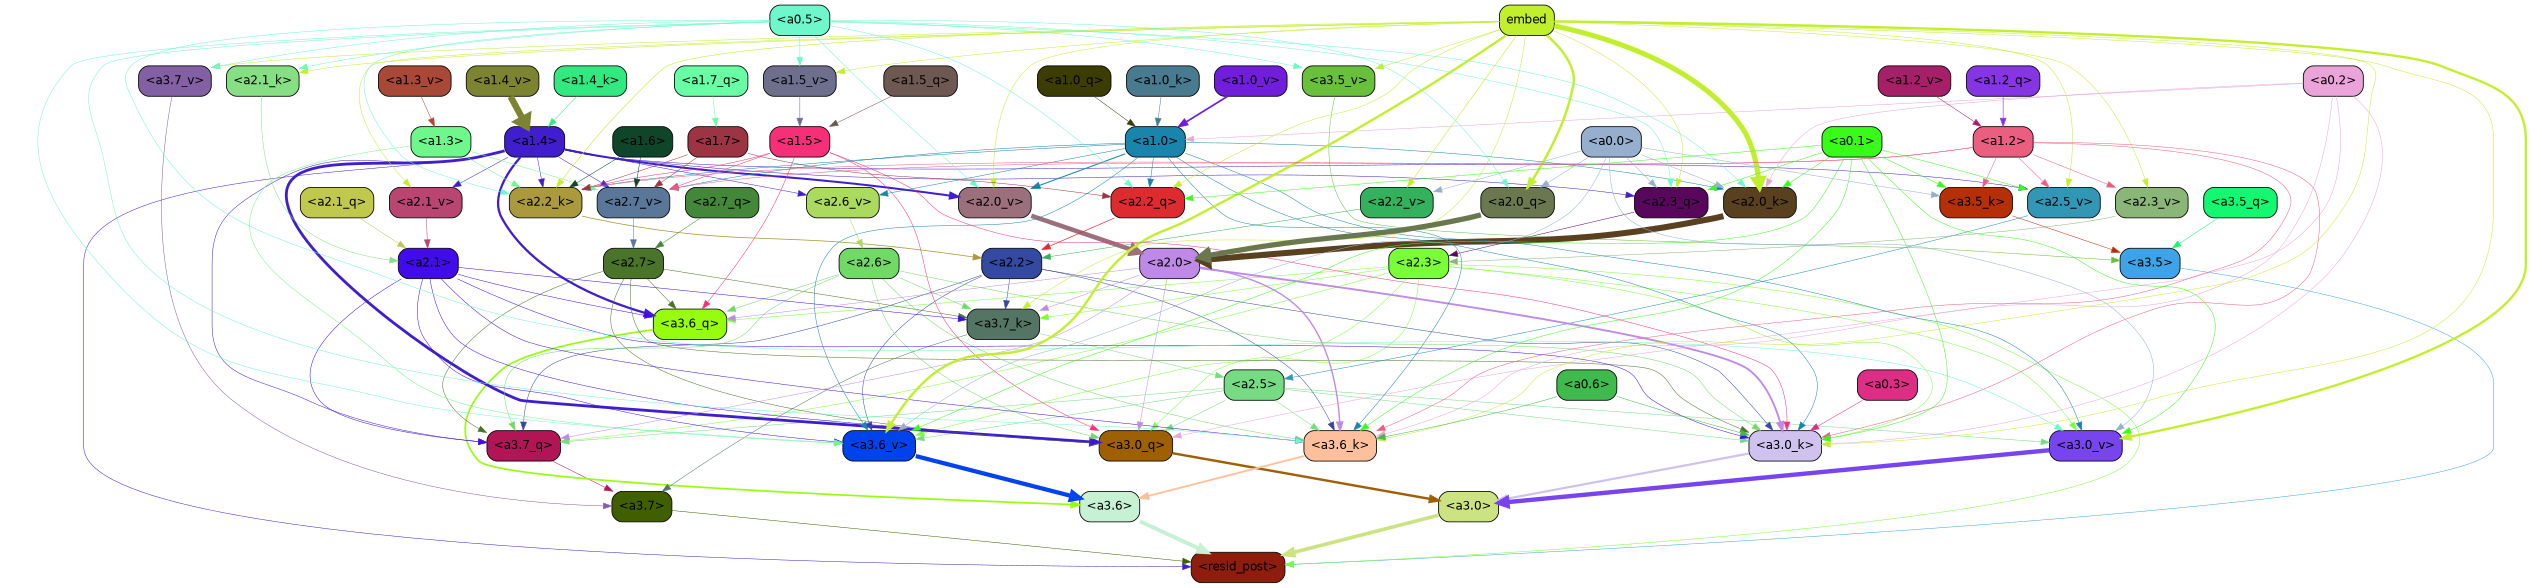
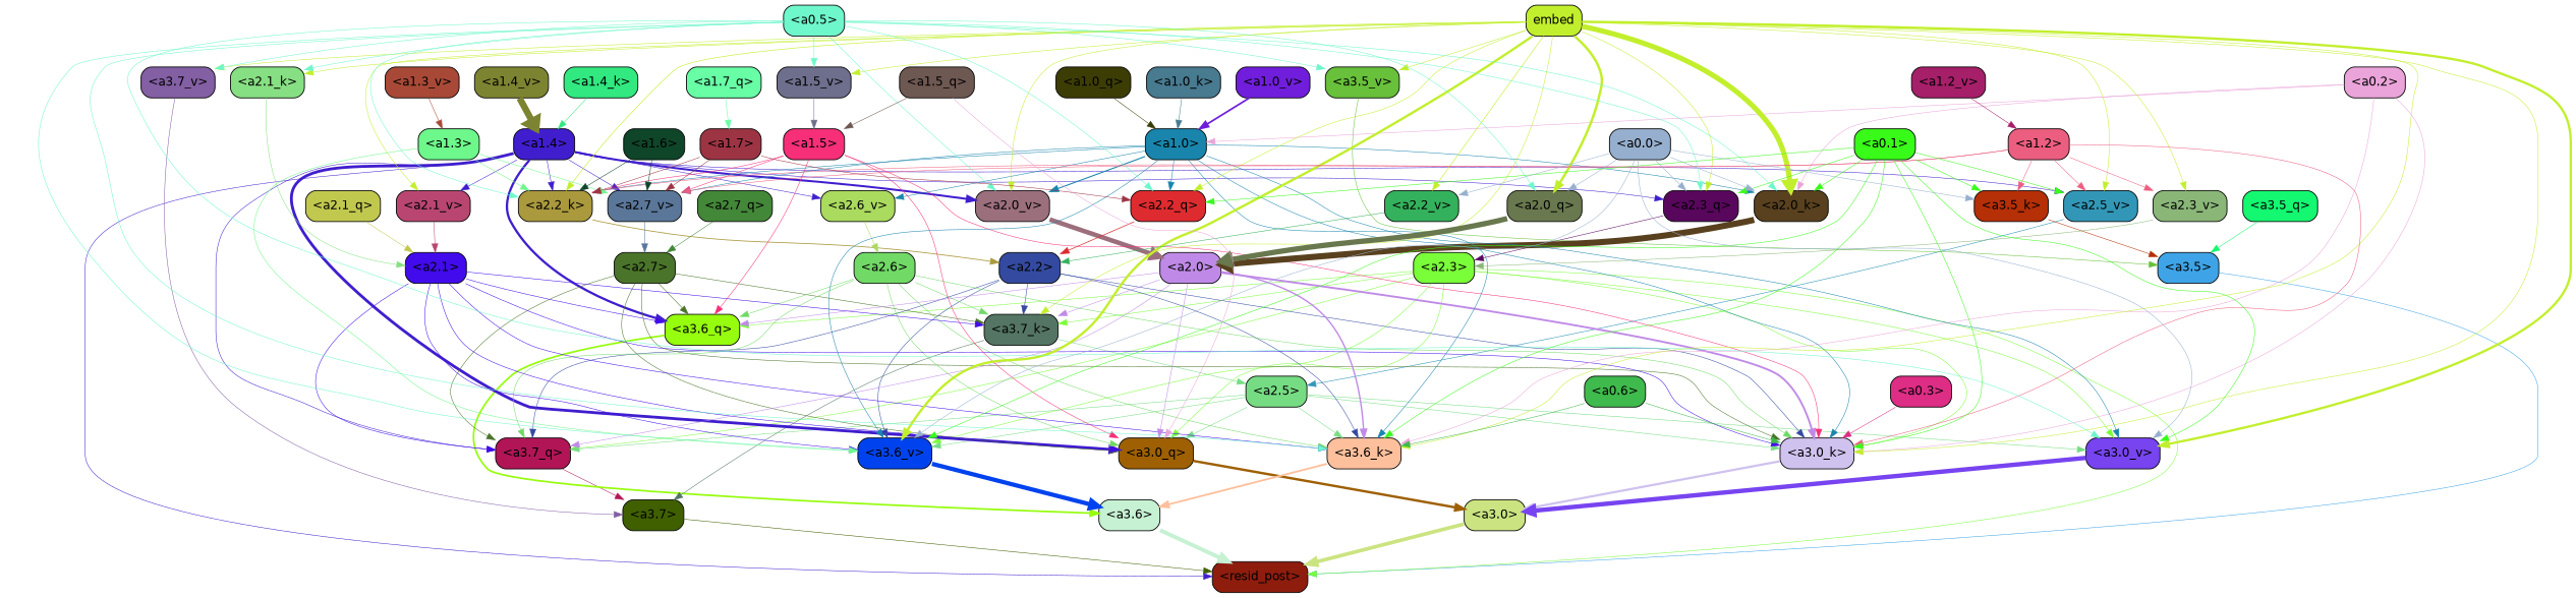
  strict digraph {
    splines=true
    node [color=black fontname=Helvetica shape=box style="filled, rounded"]
    edge [color="#c2ef2d" penwidth=0.6]
    "<a3.7>" [fillcolor="#406000"]
    "<resid_post>" [fillcolor="#8e1d0e"]
    "<a3.6>" [fillcolor="#c6f1d3"]
    "<a3.5>" [fillcolor="#3ea4e7"]
    "<a3.0>" [fillcolor="#cbe481"]
    "<a2.3>" [fillcolor="#7afe39"]
    "<a3.7_q>" [fillcolor="#b11556"]
    "<a3.6_q>" [fillcolor="#96fd0e"]
    "<a3.0_q>" [fillcolor="#9e6003"]
    "<a3.7_k>" [fillcolor="#547563"]
    "<a3.0_k>" [fillcolor="#cfc2ee"]
    "<a3.6_v>" [fillcolor="#0043ee"]
    "<a3.0_v>" [fillcolor="#7744f0"]
    "<a2.5>" [fillcolor="#76dc83"]
    "<a1.4>" [fillcolor="#401ece"]
    "<a2.3_q>" [fillcolor="#58075d"]
    "<a2.2_k>" [fillcolor="#aa993d"]
    "<a2.7_v>" [fillcolor="#5a7799"]
    "<a2.6_v>" [fillcolor="#aada5e"]
    "<a2.5_v>" [fillcolor="#3297b7"]
    "<a2.1_v>" [fillcolor="#b94671"]
    "<a2.0_v>" [fillcolor="#9c6f7d"]
    "<a2.2>" [fillcolor="#334aa0"]
    "<a2.7>" [fillcolor="#4a742a"]
    "<a2.6>" [fillcolor="#71d966"]
    "<a2.1>" [fillcolor="#410beb"]
    "<a2.0>" [fillcolor="#bf8ae7"]
    "<a3.6_k>" [fillcolor="#fec09c"]
    "<a3.5_q>" [fillcolor="#13f870"]
    "<a3.5_k>" [fillcolor="#b52f07"]
    "<a3.7_v>" [fillcolor="#835fa4"]
    "<a3.5_v>" [fillcolor="#68c03b"]
    "<a1.5>" [fillcolor="#f62f78"]
    "<a0.2>" [fillcolor="#eaa4d9"]
    "<a2.0_k>" [fillcolor="#59411f"]
    "<a1.0>" [fillcolor="#1985ac"]
    embed [fillcolor="#c2ef2d"]
    "<a2.2_q>" [fillcolor="#de2b30"]
    "<a2.0_q>" [fillcolor="#69784e"]
    "<a2.1_k>" [fillcolor="#87df83"]
    "<a2.3_v>" [fillcolor="#8ab678"]
    "<a2.2_v>" [fillcolor="#34b15c"]
    "<a1.5_v>" [fillcolor="#6e6f8d"]
    "<a1.2>" [fillcolor="#ec5e80"]
    "<a0.6>" [fillcolor="#3fba4c"]
    "<a0.5>" [fillcolor="#6ef7cb"]
    "<a0.1>" [fillcolor="#39fb19"]
    "<a0.0>" [fillcolor="#96afce"]
    "<a0.3>" [fillcolor="#dd2d85"]
    "<a1.3>" [fillcolor="#6ef78b"]
    "<a2.7_q>" [fillcolor="#438738"]
    "<a2.1_q>" [fillcolor="#c1c84e"]
    "<a1.7>" [fillcolor="#9d3444"]
    "<a1.6>" [fillcolor="#0f4529"]
    "<a1.7_q>" [fillcolor="#68fea6"]
    "<a1.5_q>" [fillcolor="#6e5852"]
-   "<a1.2_q>" [fillcolor="#8535e4"]
    "<a1.0_q>" [fillcolor="#3c3d05"]
    "<a1.4_k>" [fillcolor="#32e880"]
    "<a1.0_k>" [fillcolor="#487a90"]
    "<a1.4_v>" [fillcolor="#7d8431"]
    "<a1.3_v>" [fillcolor="#a84937"]
    "<a1.2_v>" [fillcolor="#a61f69"]
    "<a1.0_v>" [fillcolor="#701edc"]
    "<a3.7>" -> "<resid_post>" [color="#406000"]
    "<a3.6>" -> "<resid_post>" [color="#c6f1d3" penwidth=4.646730065345764]
    "<a3.5>" -> "<resid_post>" [color="#3ea4e7"]
    "<a3.0>" -> "<resid_post>" [color="#cbe481" penwidth=4.323132634162903]
    "<a2.3>" -> "<resid_post>" [color="#7afe39"]
    "<a2.3>" -> "<a3.7_q>" [color="#7afe39"]
    "<a2.3>" -> "<a3.6_q>" [color="#7afe39"]
    "<a2.3>" -> "<a3.0_q>" [color="#7afe39"]
    "<a2.3>" -> "<a3.7_k>" [color="#7afe39"]
    "<a2.3>" -> "<a3.0_k>" [color="#7afe39"]
    "<a2.3>" -> "<a3.6_v>" [color="#7afe39"]
    "<a2.3>" -> "<a3.0_v>" [color="#7afe39"]
    "<a3.7_q>" -> "<a3.7>" [color="#b11556"]
    "<a3.6_q>" -> "<a3.6>" [color="#96fd0e" penwidth=2.03758105635643]
    "<a3.0_q>" -> "<a3.0>" [color="#9e6003" penwidth=2.8638100624084473]
    "<a3.7_k>" -> "<a3.7>" [color="#547563"]
    "<a3.7_k>" -> "<a2.5>" [color="#76dc83"]
    "<a3.0_k>" -> "<a3.0>" [color="#cfc2ee" penwidth=2.6274144649505615]
    "<a3.6_v>" -> "<a3.6>" [color="#0043ee" penwidth=5.002329230308533]
    "<a3.0_v>" -> "<a3.0>" [color="#7744f0" penwidth=5.188832879066467]
    "<a2.5>" -> "<a3.7_q>" [color="#76dc83"]
    "<a2.5>" -> "<a3.0_q>" [color="#76dc83"]
    "<a2.5>" -> "<a3.0_k>" [color="#76dc83"]
    "<a2.5>" -> "<a3.6_v>" [color="#76dc83"]
    "<a2.5>" -> "<a3.0_v>" [color="#76dc83"]
    "<a2.5>" -> "<a3.6_k>" [color="#76dc83"]
    "<a1.4>" -> "<resid_post>" [color="#401ece"]
    "<a1.4>" -> "<a3.7_q>" [color="#401ece"]
    "<a1.4>" -> "<a3.6_q>" [color="#401ece" penwidth=2.700703263282776]
    "<a1.4>" -> "<a3.0_q>" [color="#401ece" penwidth=3.34255850315094]
    "<a1.4>" -> "<a2.3_q>" [color="#401ece"]
    "<a1.4>" -> "<a2.2_k>" [color="#401ece"]
    "<a1.4>" -> "<a2.7_v>" [color="#401ece"]
    "<a1.4>" -> "<a2.6_v>" [color="#401ece"]
    "<a1.4>" -> "<a2.5_v>" [color="#401ece"]
    "<a1.4>" -> "<a2.1_v>" [color="#401ece"]
    "<a1.4>" -> "<a2.0_v>" [color="#401ece" penwidth=2.387977123260498]
    "<a2.3_q>" -> "<a2.3>" [color="#58075d"]
    "<a2.2_k>" -> "<a2.2>" [color="#aa993d" penwidth=0.9331893920898438]
    "<a2.7_v>" -> "<a2.7>" [color="#5a7799"]
    "<a2.6_v>" -> "<a2.6>" [color="#aada5e"]
    "<a2.5_v>" -> "<a2.5>" [color="#3297b7" penwidth=0.6657319068908691]
    "<a2.1_v>" -> "<a2.1>" [color="#b94671"]
    "<a2.0_v>" -> "<a2.0>" [color="#9c6f7d" penwidth=5.380099236965179]
    "<a2.2>" -> "<a3.7_q>" [color="#334aa0"]
    "<a2.2>" -> "<a3.7_k>" [color="#334aa0"]
    "<a2.2>" -> "<a3.0_k>" [color="#334aa0"]
    "<a2.2>" -> "<a3.6_v>" [color="#334aa0"]
    "<a2.2>" -> "<a3.6_k>" [color="#334aa0"]
    "<a2.7>" -> "<a3.7_q>" [color="#4a742a"]
    "<a2.7>" -> "<a3.6_q>" [color="#4a742a"]
    "<a2.7>" -> "<a3.0_q>" [color="#4a742a"]
    "<a2.7>" -> "<a3.7_k>" [color="#4a742a"]
    "<a2.7>" -> "<a3.0_k>" [color="#4a742a"]
    "<a2.6>" -> "<a3.7_q>" [color="#71d966"]
    "<a2.6>" -> "<a3.6_q>" [color="#71d966"]
    "<a2.6>" -> "<a3.0_q>" [color="#71d966"]
    "<a2.6>" -> "<a3.7_k>" [color="#71d966"]
    "<a2.6>" -> "<a3.0_k>" [color="#71d966"]
    "<a2.6>" -> "<a3.6_k>" [color="#71d966"]
    "<a2.1>" -> "<a3.7_q>" [color="#410beb"]
    "<a2.1>" -> "<a3.6_q>" [color="#410beb"]
    "<a2.1>" -> "<a3.0_q>" [color="#410beb"]
    "<a2.1>" -> "<a3.7_k>" [color="#410beb"]
    "<a2.1>" -> "<a3.0_k>" [color="#410beb"]
    "<a2.1>" -> "<a3.6_v>" [color="#410beb"]
    "<a2.1>" -> "<a3.6_k>" [color="#410beb"]
    "<a2.0>" -> "<a3.7_q>" [color="#bf8ae7"]
    "<a2.0>" -> "<a3.6_q>" [color="#bf8ae7"]
    "<a2.0>" -> "<a3.0_q>" [color="#bf8ae7"]
    "<a2.0>" -> "<a3.7_k>" [color="#bf8ae7"]
    "<a2.0>" -> "<a3.0_k>" [color="#bf8ae7" penwidth=2.2218968719244003]
    "<a2.0>" -> "<a3.6_k>" [color="#bf8ae7" penwidth=1.6454488784074783]
    "<a3.6_k>" -> "<a3.6>" [color="#fec09c" penwidth=2.174198240041733]
    "<a3.5_q>" -> "<a3.5>" [color="#13f870"]
    "<a3.5_k>" -> "<a3.5>" [color="#b52f07"]
    "<a3.7_v>" -> "<a3.7>" [color="#835fa4"]
    "<a3.5_v>" -> "<a3.5>" [color="#68c03b"]
    "<a1.5>" -> "<a3.6_q>" [color="#f62f78"]
    "<a1.5>" -> "<a3.0_q>" [color="#f62f78"]
    "<a1.5>" -> "<a3.0_k>" [color="#f62f78"]
    "<a1.5>" -> "<a2.2_k>" [color="#f62f78"]
    "<a1.5>" -> "<a2.7_v>" [color="#f62f78"]
-   "<a0.2>" -> "<a3.0_q>" [color="#eaa4d9"]
+   "<a1.5_q>" -> "<a3.0_q>" [color="#eaa4d9"]
    "<a0.2>" -> "<a3.0_k>" [color="#eaa4d9"]
    "<a0.2>" -> "<a3.6_k>" [color="#eaa4d9"]
    "<a0.2>" -> "<a2.0_k>" [color="#eaa4d9"]
    "<a0.2>" -> "<a1.0>" [color="#eaa4d9"]
    "<a2.0_k>" -> "<a2.0>" [color="#59411f" penwidth=7.158664226531982]
    "<a1.0>" -> "<a3.0_k>" [color="#1985ac"]
    "<a1.0>" -> "<a3.6_v>" [color="#1985ac"]
    "<a1.0>" -> "<a3.0_v>" [color="#1985ac"]
    "<a1.0>" -> "<a2.2_k>" [color="#1985ac"]
    "<a1.0>" -> "<a2.7_v>" [color="#1985ac"]
    "<a1.0>" -> "<a2.6_v>" [color="#1985ac"]
    "<a1.0>" -> "<a2.0_v>" [color="#1985ac" penwidth=1.2435333728790283]
    "<a1.0>" -> "<a3.6_k>" [color="#1985ac"]
    "<a1.0>" -> "<a2.0_k>" [color="#1985ac"]
    "<a1.0>" -> "<a2.2_q>" [color="#1985ac"]
    embed -> "<a3.7_k>"
    embed -> "<a3.0_k>"
    embed -> "<a3.6_v>" [penwidth=2.8301228284835815]
    embed -> "<a3.0_v>" [penwidth=2.7660785913467407]
    embed -> "<a2.3_q>"
    embed -> "<a2.2_k>" [penwidth=0.7099294662475586]
    embed -> "<a2.5_v>"
    embed -> "<a2.1_v>"
    embed -> "<a2.0_v>"
    embed -> "<a3.6_k>"
    embed -> "<a3.7_v>"
    embed -> "<a3.5_v>"
    embed -> "<a2.0_k>" [penwidth=6.075345039367676]
    embed -> "<a2.2_q>"
    embed -> "<a2.0_q>" [penwidth=2.918822765350342]
    embed -> "<a2.1_k>"
    embed -> "<a2.3_v>"
    embed -> "<a2.2_v>" [penwidth=0.6909599304199219]
    embed -> "<a1.5_v>"
    "<a2.2_q>" -> "<a2.2>" [color="#de2b30" penwidth=0.8114519119262695]
    "<a2.0_q>" -> "<a2.0>" [color="#69784e" penwidth=6.2323237657547]
    "<a2.1_k>" -> "<a2.1>" [color="#87df83"]
    "<a2.3_v>" -> "<a2.3>" [color="#8ab678"]
    "<a2.2_v>" -> "<a2.2>" [color="#34b15c"]
    "<a1.5_v>" -> "<a1.5>" [color="#6e6f8d"]
    "<a1.2>" -> "<a3.0_k>" [color="#ec5e80"]
    "<a1.2>" -> "<a2.2_k>" [color="#ec5e80"]
    "<a1.2>" -> "<a2.7_v>" [color="#ec5e80"]
    "<a1.2>" -> "<a2.5_v>" [color="#ec5e80"]
-   "<a1.2>" -> "<a3.6_k>" [color="#ec5e80"]
    "<a1.2>" -> "<a3.5_k>" [color="#ec5e80"]
    "<a1.2>" -> "<a2.3_v>" [color="#ec5e80"]
    "<a0.6>" -> "<a3.0_k>" [color="#3fba4c"]
    "<a0.6>" -> "<a3.6_k>" [color="#3fba4c"]
    "<a0.5>" -> "<a3.6_v>" [color="#6ef7cb"]
    "<a0.5>" -> "<a3.0_v>" [color="#6ef7cb" penwidth=0.6124261617660522]
    "<a0.5>" -> "<a2.3_q>" [color="#6ef7cb"]
    "<a0.5>" -> "<a2.2_k>" [color="#6ef7cb"]
    "<a0.5>" -> "<a2.0_v>" [color="#6ef7cb"]
    "<a0.5>" -> "<a3.6_k>" [color="#6ef7cb"]
    "<a0.5>" -> "<a3.7_v>" [color="#6ef7cb"]
    "<a0.5>" -> "<a3.5_v>" [color="#6ef7cb"]
    "<a0.5>" -> "<a2.0_k>" [color="#6ef7cb" penwidth=0.6112704277038574]
    "<a0.5>" -> "<a2.2_q>" [color="#6ef7cb"]
    "<a0.5>" -> "<a2.0_q>" [color="#6ef7cb"]
    "<a0.5>" -> "<a2.1_k>" [color="#6ef7cb"]
    "<a0.5>" -> "<a1.5_v>" [color="#6ef7cb"]
    "<a0.1>" -> "<a3.0_k>" [color="#39fb19"]
    "<a0.1>" -> "<a3.6_v>" [color="#39fb19"]
    "<a0.1>" -> "<a3.0_v>" [color="#39fb19"]
    "<a0.1>" -> "<a2.3_q>" [color="#39fb19"]
    "<a0.1>" -> "<a2.5_v>" [color="#39fb19"]
    "<a0.1>" -> "<a3.6_k>" [color="#39fb19"]
    "<a0.1>" -> "<a3.5_k>" [color="#39fb19"]
    "<a0.1>" -> "<a2.0_k>" [color="#39fb19"]
    "<a0.1>" -> "<a2.2_q>" [color="#39fb19"]
    "<a0.0>" -> "<a3.6_v>" [color="#96afce"]
    "<a0.0>" -> "<a3.0_v>" [color="#96afce"]
    "<a0.0>" -> "<a2.3_q>" [color="#96afce"]
    "<a0.0>" -> "<a3.5_k>" [color="#96afce"]
    "<a0.0>" -> "<a2.0_k>" [color="#96afce"]
    "<a0.0>" -> "<a2.0_q>" [color="#96afce"]
    "<a0.0>" -> "<a2.2_v>" [color="#96afce"]
    "<a0.3>" -> "<a3.0_k>" [color="#dd2d85"]
    "<a1.3>" -> "<a3.6_v>" [color="#6ef78b"]
    "<a1.3>" -> "<a2.2_k>" [color="#6ef78b"]
    "<a1.3>" -> "<a2.7_v>" [color="#6ef78b"]
    "<a2.7_q>" -> "<a2.7>" [color="#438738"]
    "<a2.1_q>" -> "<a2.1>" [color="#c1c84e"]
    "<a1.7>" -> "<a2.2_k>" [color="#9d3444"]
    "<a1.7>" -> "<a2.7_v>" [color="#9d3444"]
    "<a1.7>" -> "<a2.2_q>" [color="#9d3444"]
    "<a1.6>" -> "<a2.2_k>" [color="#0f4529"]
    "<a1.6>" -> "<a2.7_v>" [color="#0f4529"]
    "<a1.7_q>" -> "<a1.7>" [color="#68fea6"]
    "<a1.5_q>" -> "<a1.5>" [color="#6e5852"]
-   "<a1.2_q>" -> "<a1.2>" [color="#8535e4" penwidth=0.6965713500976562]
    "<a1.0_q>" -> "<a1.0>" [color="#3c3d05"]
    "<a1.4_k>" -> "<a1.4>" [color="#32e880"]
    "<a1.0_k>" -> "<a1.0>" [color="#487a90"]
    "<a1.4_v>" -> "<a1.4>" [color="#7d8431" penwidth=7.649995803833008]
    "<a1.3_v>" -> "<a1.3>" [color="#a84937"]
    "<a1.2_v>" -> "<a1.2>" [color="#a61f69"]
    "<a1.0_v>" -> "<a1.0>" [color="#701edc" penwidth=2.050852060317993]
  }
